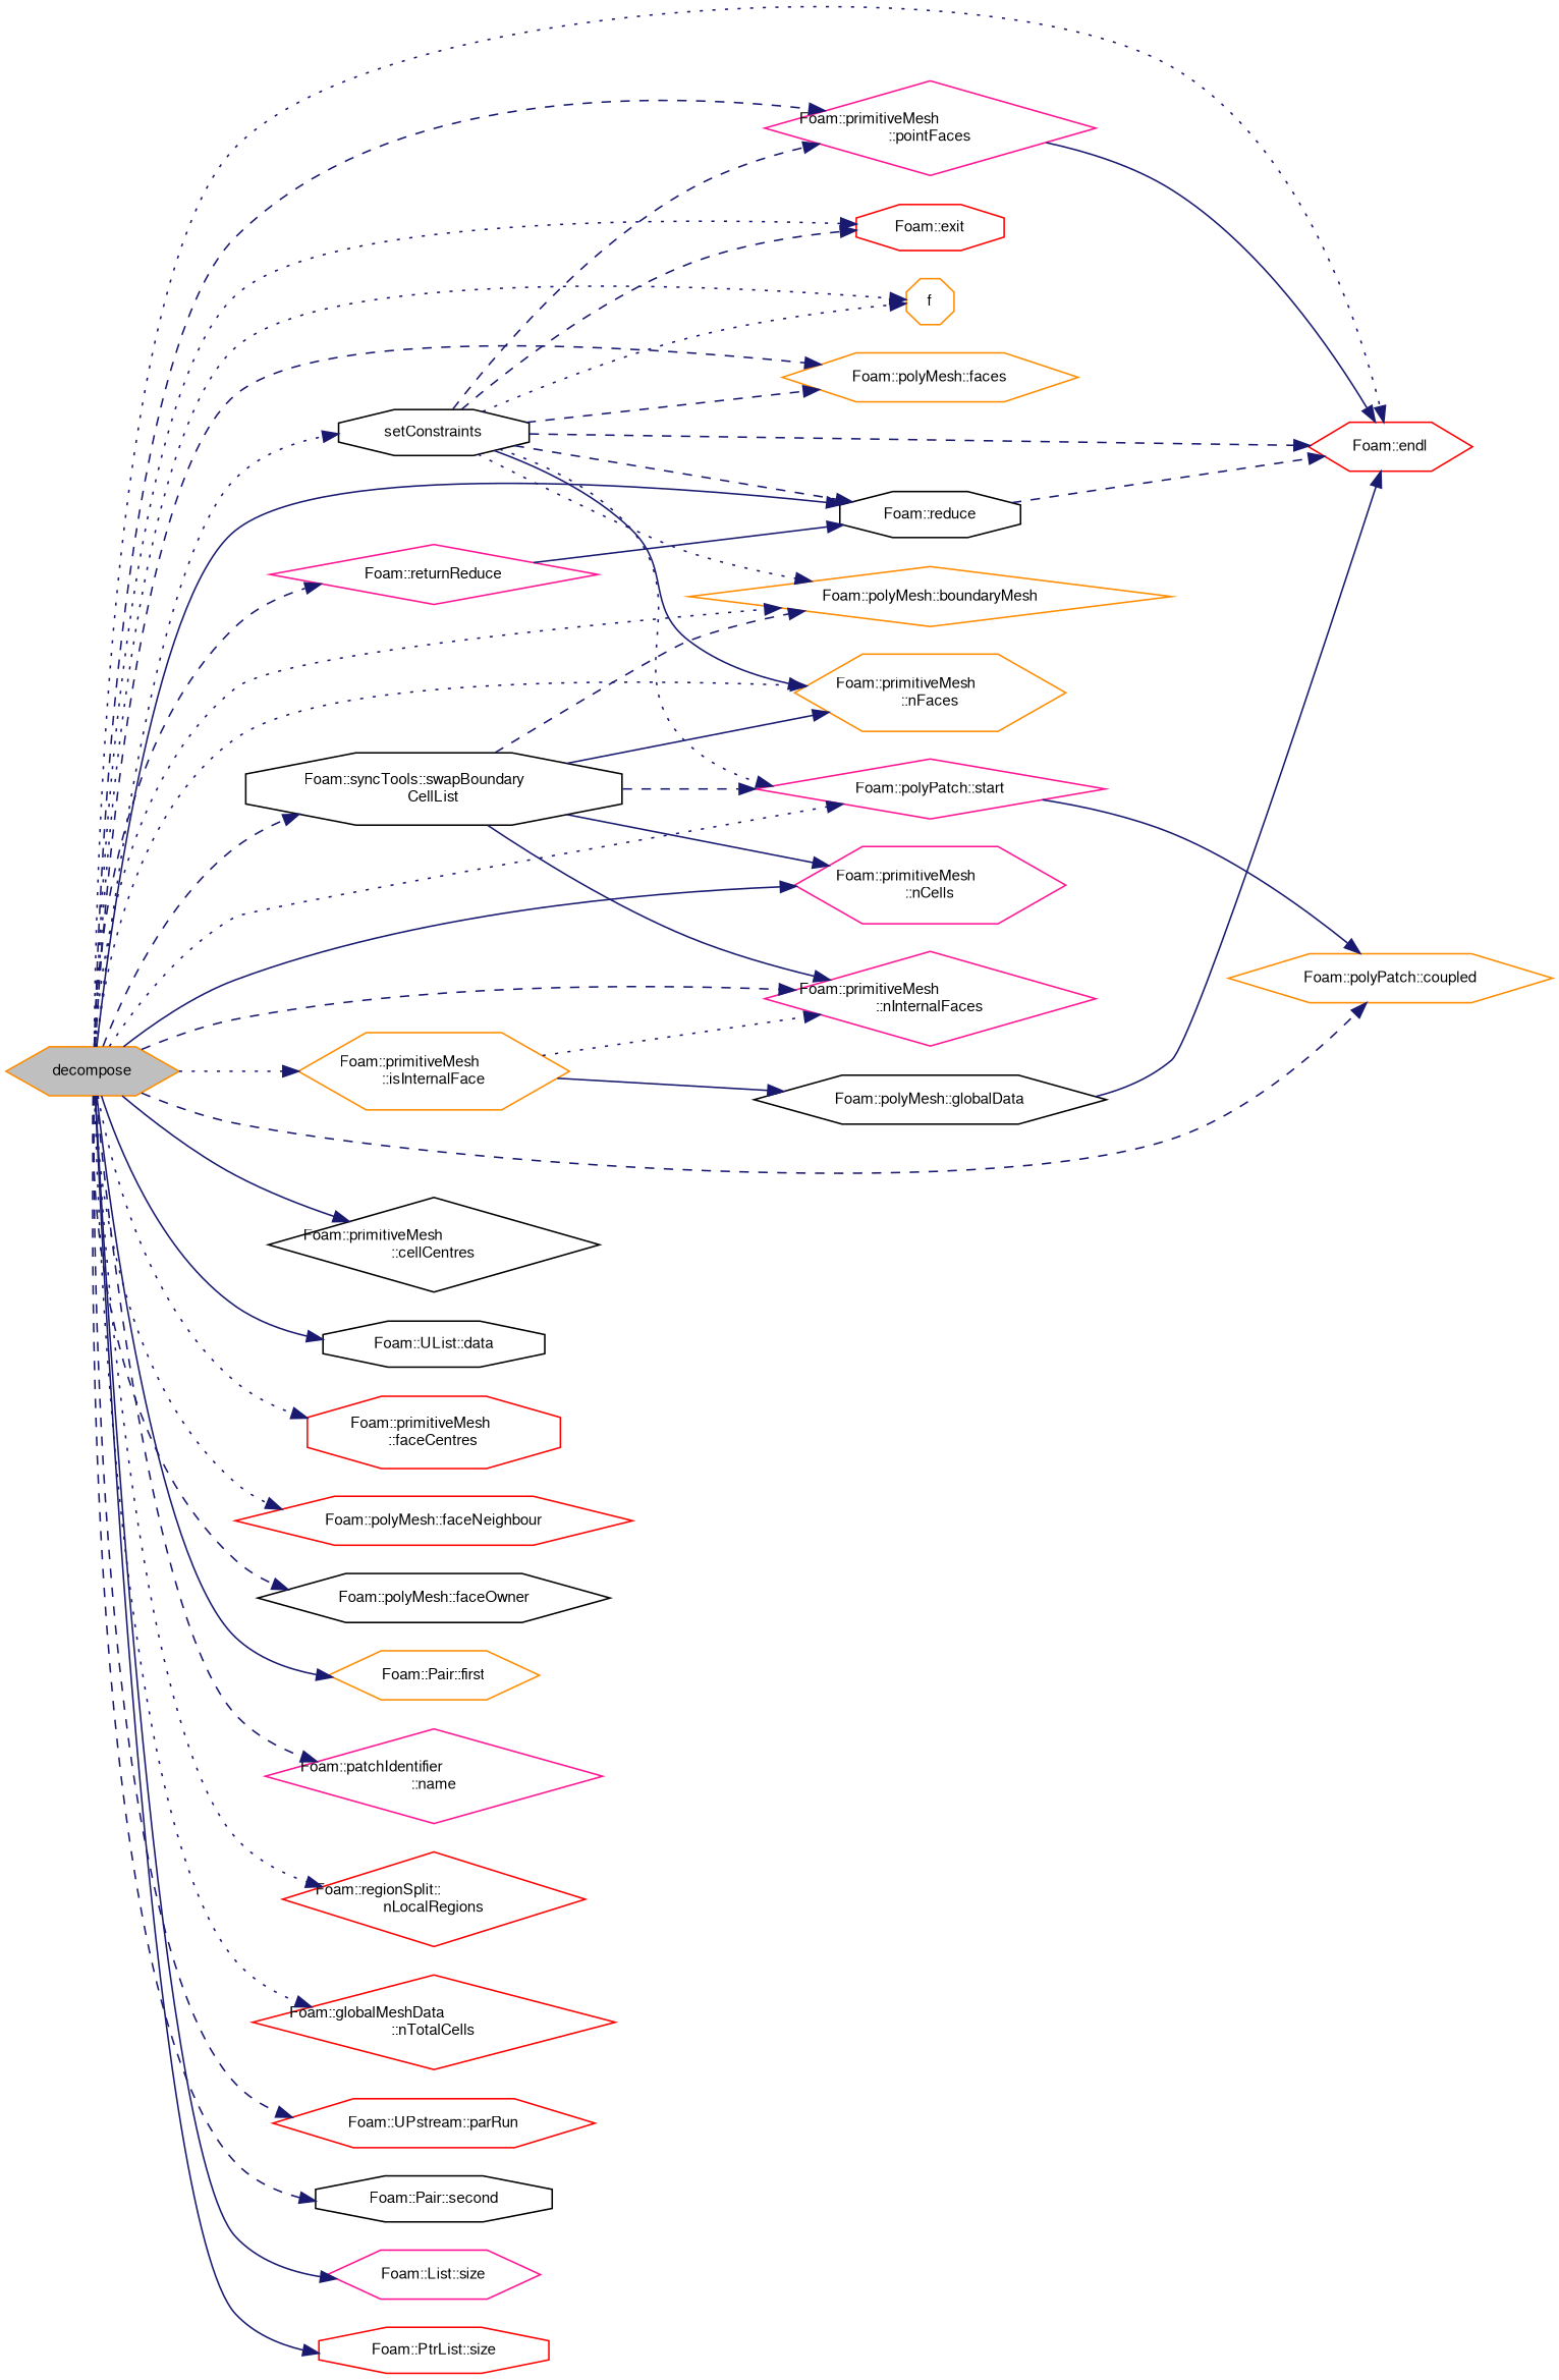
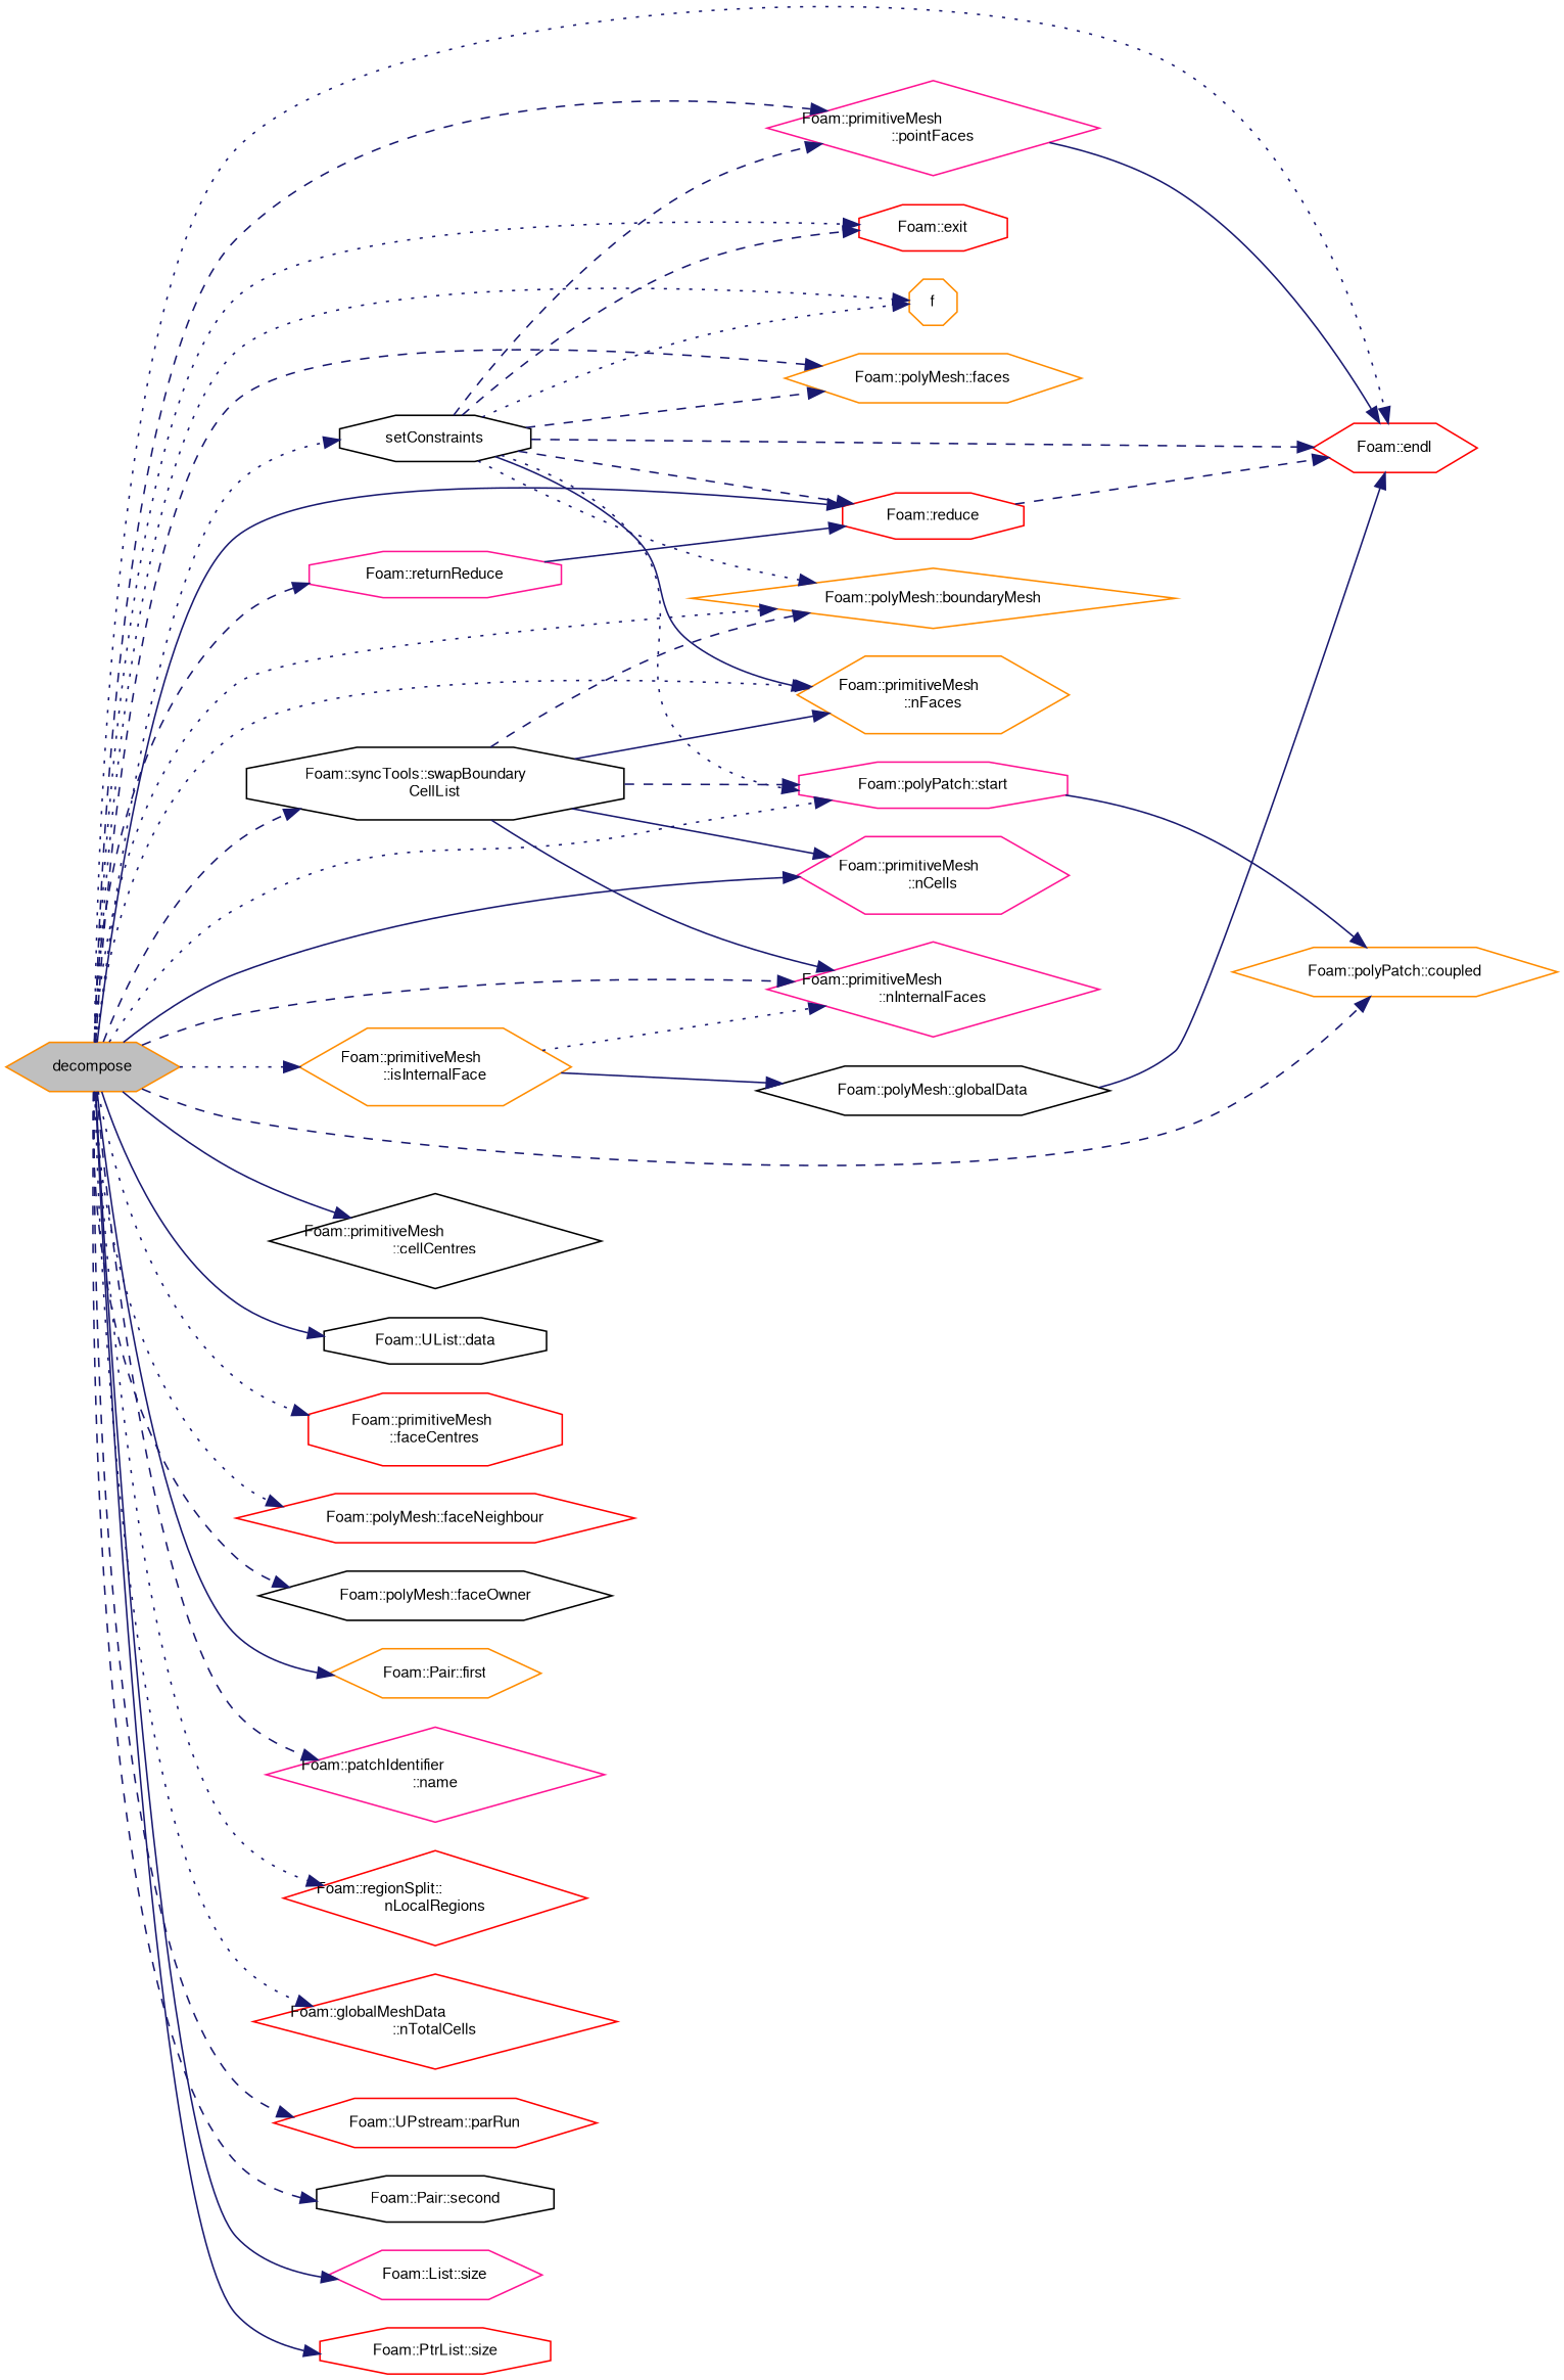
  digraph {
    rankdir=LR
    node [color=red fontname=FreeSans fontsize=10 shape=hexagon]
    edge [color=midnightblue fontname=FreeSans fontsize=10 labelfontname=FreeSans labelfontsize=10 style=dashed]
    n1 [color=darkorange fillcolor=grey75 fontcolor=black height=0.2 label=decompose style=filled width=0.4]
    n2 [color=darkorange height=0.2 label="Foam::polyMesh::boundaryMesh" shape=diamond width=0.4]
    n3 [color=black height=0.2 label="Foam::primitiveMesh\l::cellCentres" shape=diamond width=0.4]
    n4 [color=darkorange height=0.2 label="Foam::polyPatch::coupled" width=0.4]
    n5 [color=black height=0.2 label="Foam::UList::data" shape=octagon width=0.4]
    n6 [height=0.2 label="Foam::endl" width=0.4]
    n7 [height=0.2 label="Foam::exit" shape=octagon width=0.4]
    n8 [color=darkorange height=0.2 label=f shape=octagon width=0.4]
    n9 [height=0.2 label="Foam::primitiveMesh\l::faceCentres" shape=octagon width=0.4]
    n10 [height=0.2 label="Foam::polyMesh::faceNeighbour" width=0.4]
    n11 [color=black height=0.2 label="Foam::polyMesh::faceOwner" width=0.4]
    n12 [color=darkorange height=0.2 label="Foam::polyMesh::faces" width=0.4]
    n13 [color=darkorange height=0.2 label="Foam::Pair::first" width=0.4]
    n14 [color=darkorange height=0.2 label="Foam::primitiveMesh\l::isInternalFace" width=0.4]
    n15 [color=deeppink height=0.2 label="Foam::primitiveMesh\l::nInternalFaces" shape=diamond width=0.4]
    n16 [color=deeppink height=0.2 label="Foam::patchIdentifier\l::name" shape=diamond width=0.4]
    n17 [color=deeppink height=0.2 label="Foam::primitiveMesh\l::nCells" width=0.4]
    n18 [color=darkorange height=0.2 label="Foam::primitiveMesh\l::nFaces" width=0.4]
    n19 [height=0.2 label="Foam::regionSplit::\lnLocalRegions" shape=diamond width=0.4]
    n20 [height=0.2 label="Foam::globalMeshData\l::nTotalCells" shape=diamond width=0.4]
    n21 [height=0.2 label="Foam::UPstream::parRun" width=0.4]
    n22 [color=deeppink height=0.2 label="Foam::primitiveMesh\l::pointFaces" shape=diamond width=0.4]
-   n23 [color=black height=0.2 label="Foam::reduce" shape=octagon width=0.4]
-   n24 [color=deeppink height=0.2 label="Foam::returnReduce" shape=diamond width=0.4]
+   n23 [height=0.2 label="Foam::reduce" shape=octagon width=0.4]
+   n24 [color=deeppink height=0.2 label="Foam::returnReduce" shape=octagon width=0.4]
    n25 [color=black height=0.2 label="Foam::Pair::second" shape=octagon width=0.4]
    n26 [color=black height=0.2 label=setConstraints shape=octagon width=0.4]
-   n27 [color=deeppink height=0.2 label="Foam::polyPatch::start" shape=diamond width=0.4]
+   n27 [color=deeppink height=0.2 label="Foam::polyPatch::start" shape=octagon width=0.4]
    n28 [color=deeppink height=0.2 label="Foam::List::size" width=0.4]
    n29 [height=0.2 label="Foam::PtrList::size" shape=octagon width=0.4]
    n30 [color=black height=0.2 label="Foam::syncTools::swapBoundary\lCellList" shape=octagon width=0.4]
    n31 [color=black height=0.2 label="Foam::polyMesh::globalData" width=0.4]
    n1 -> n2 [style=dotted]
    n1 -> n3 [style=solid]
    n1 -> n4
    n1 -> n5 [style=solid]
    n1 -> n6 [style=dotted]
    n1 -> n7 [style=dotted]
    n1 -> n8 [style=dotted]
    n1 -> n9 [style=dotted]
    n1 -> n10 [style=dotted]
    n1 -> n11
    n1 -> n12
    n1 -> n13 [style=solid]
    n1 -> n14 [style=dotted]
    n1 -> n15
    n1 -> n16
    n1 -> n17 [style=solid]
    n1 -> n18 [style=dotted]
    n1 -> n19 [style=dotted]
    n1 -> n20 [style=dotted]
    n1 -> n21
    n1 -> n22
    n1 -> n23 [style=solid]
    n1 -> n24
    n1 -> n25
    n1 -> n26 [style=dotted]
    n1 -> n27 [style=dotted]
    n1 -> n28 [style=solid]
    n1 -> n29 [style=solid]
    n1 -> n30
    n14 -> n15 [style=dotted]
    n14 -> n31 [style=solid]
    n22 -> n6 [style=solid]
    n23 -> n6
    n24 -> n23 [style=solid]
    n26 -> n2 [style=dotted]
    n26 -> n6
    n26 -> n7
    n26 -> n8 [style=dotted]
    n26 -> n12
    n26 -> n18 [style=solid]
    n26 -> n22
    n26 -> n23
    n26 -> n27 [style=dotted]
    n27 -> n4 [style=solid]
    n30 -> n2
    n30 -> n15 [style=solid]
    n30 -> n17 [style=solid]
    n30 -> n18 [style=solid]
    n30 -> n27
    n31 -> n6 [style=solid]
  }
